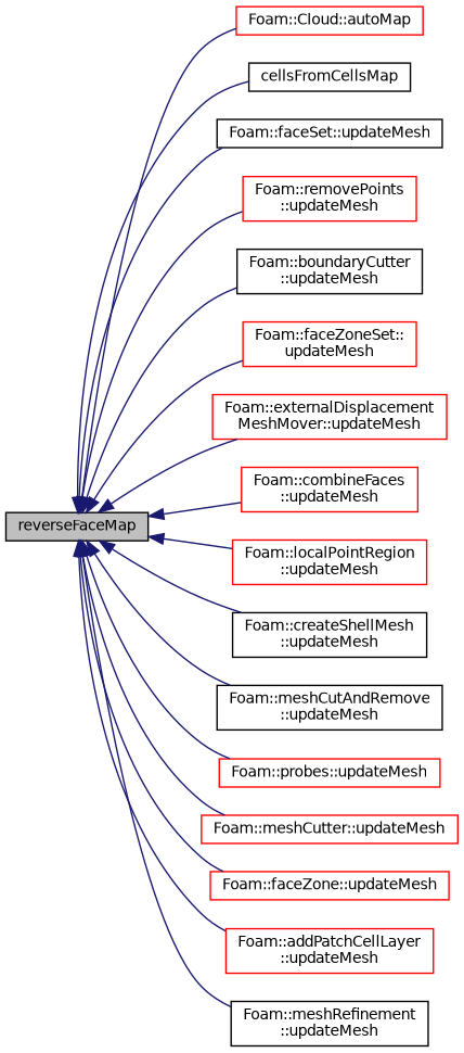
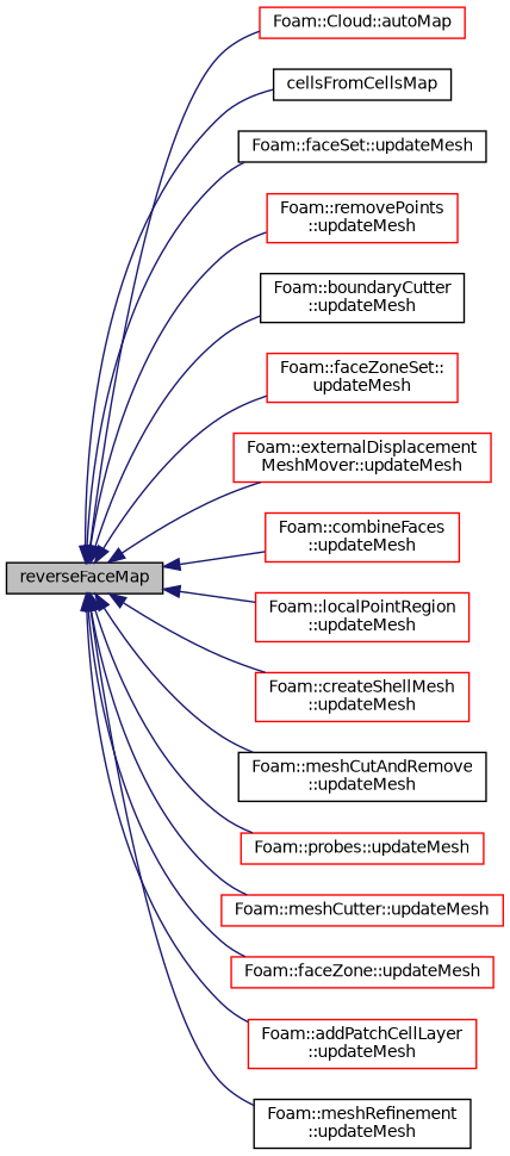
  digraph {
    rankdir=LR
    node [color=red fontname=Helvetica fontsize=10 shape=record]
    edge [color=midnightblue dir=back fontname=Helvetica fontsize=10 labelfontname=Helvetica labelfontsize=10 style=solid]
    n1 [color=black fillcolor=grey75 fontcolor=black height=0.2 label=reverseFaceMap style=filled width=0.4]
    n2 [height=0.2 label="Foam::Cloud::autoMap" width=0.4]
    n3 [color=black height=0.2 label=cellsFromCellsMap width=0.4]
    n4 [color=black height=0.2 label="Foam::faceSet::updateMesh" width=0.4]
    n5 [height=0.2 label="Foam::removePoints\l::updateMesh" width=0.4]
    n6 [color=black height=0.2 label="Foam::boundaryCutter\l::updateMesh" width=0.4]
    n7 [height=0.2 label="Foam::faceZoneSet::\lupdateMesh" width=0.4]
    n8 [height=0.2 label="Foam::externalDisplacement\lMeshMover::updateMesh" width=0.4]
    n9 [height=0.2 label="Foam::combineFaces\l::updateMesh" width=0.4]
    n10 [height=0.2 label="Foam::localPointRegion\l::updateMesh" width=0.4]
-   n11 [color=black height=0.2 label="Foam::createShellMesh\l::updateMesh" width=0.4]
+   n11 [height=0.2 label="Foam::createShellMesh\l::updateMesh" width=0.4]
    n12 [color=black height=0.2 label="Foam::meshCutAndRemove\l::updateMesh" width=0.4]
    n13 [height=0.2 label="Foam::probes::updateMesh" width=0.4]
    n14 [height=0.2 label="Foam::meshCutter::updateMesh" width=0.4]
    n15 [height=0.2 label="Foam::faceZone::updateMesh" width=0.4]
    n16 [height=0.2 label="Foam::addPatchCellLayer\l::updateMesh" width=0.4]
    n17 [color=black height=0.2 label="Foam::meshRefinement\l::updateMesh" width=0.4]
    n1 -> n2
    n1 -> n3
    n1 -> n4
    n1 -> n5
    n1 -> n6
    n1 -> n7
    n1 -> n8
    n1 -> n9
    n1 -> n10
    n1 -> n11
    n1 -> n12
    n1 -> n13
    n1 -> n14
    n1 -> n15
    n1 -> n16
    n1 -> n17
  }
